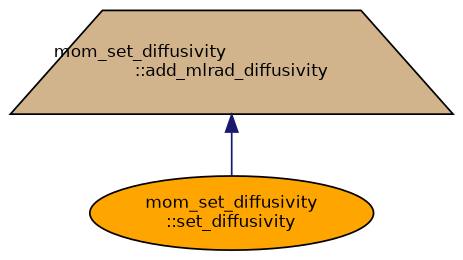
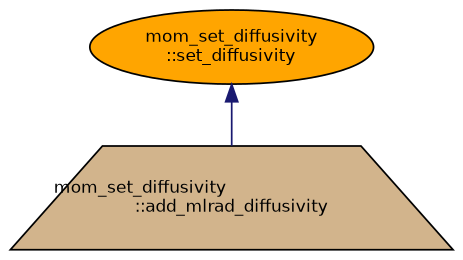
  digraph {
    rankdir=TB
    node [color=black fontname=Helvetica fontsize=10 style=filled]
    n1 [fillcolor=tan fontcolor=black height=0.2 label="mom_set_diffusivity\l::add_mlrad_diffusivity" shape=trapezium width=0.4]
    n2 [fillcolor=orange height=0.2 label="mom_set_diffusivity\l::set_diffusivity" shape=ellipse width=0.4]
-   n1 -> n2 [color=midnightblue dir=back fontname=Helvetica fontsize=10 labelfontname=Helvetica labelfontsize=10 style=solid]
+   n2 -> n1 [color=midnightblue dir=back fontname=Helvetica fontsize=10 labelfontname=Helvetica labelfontsize=10 style=solid]
  }
